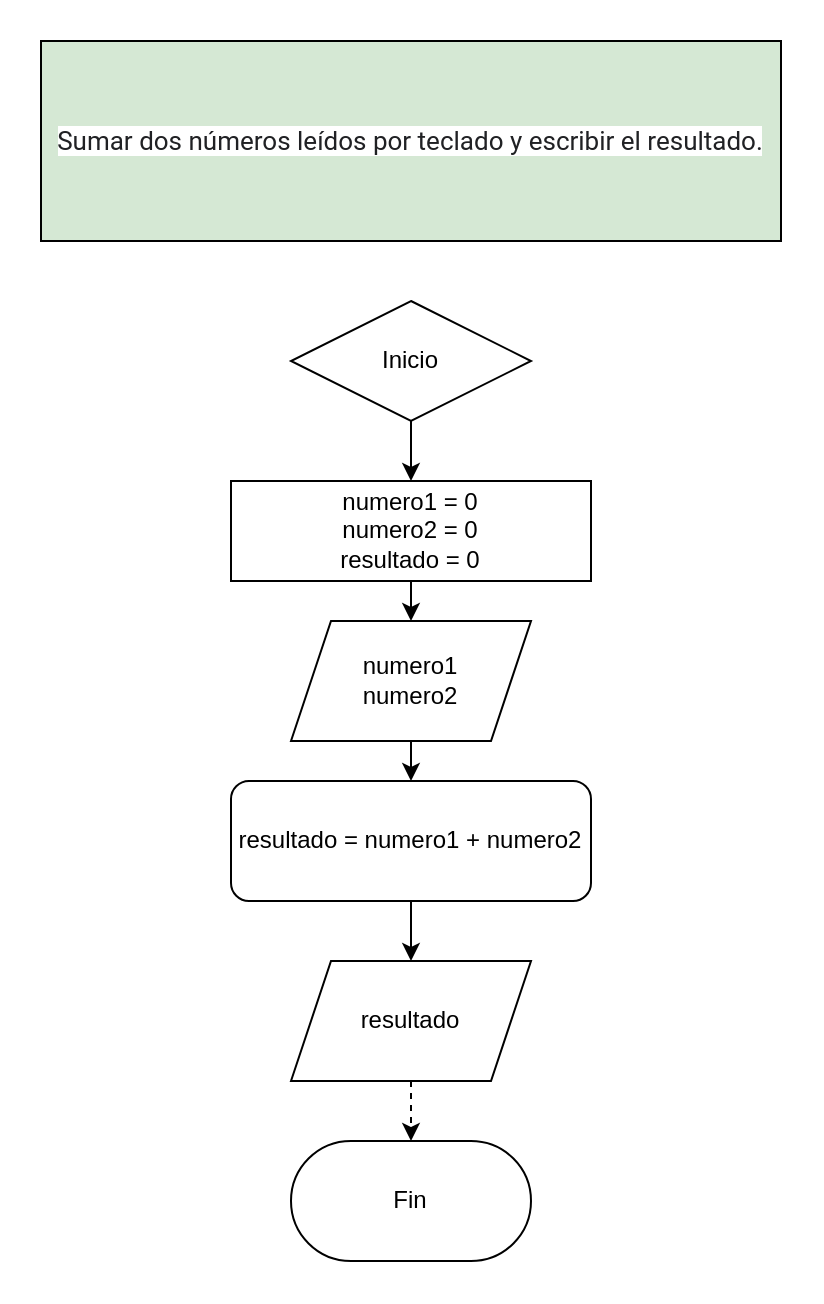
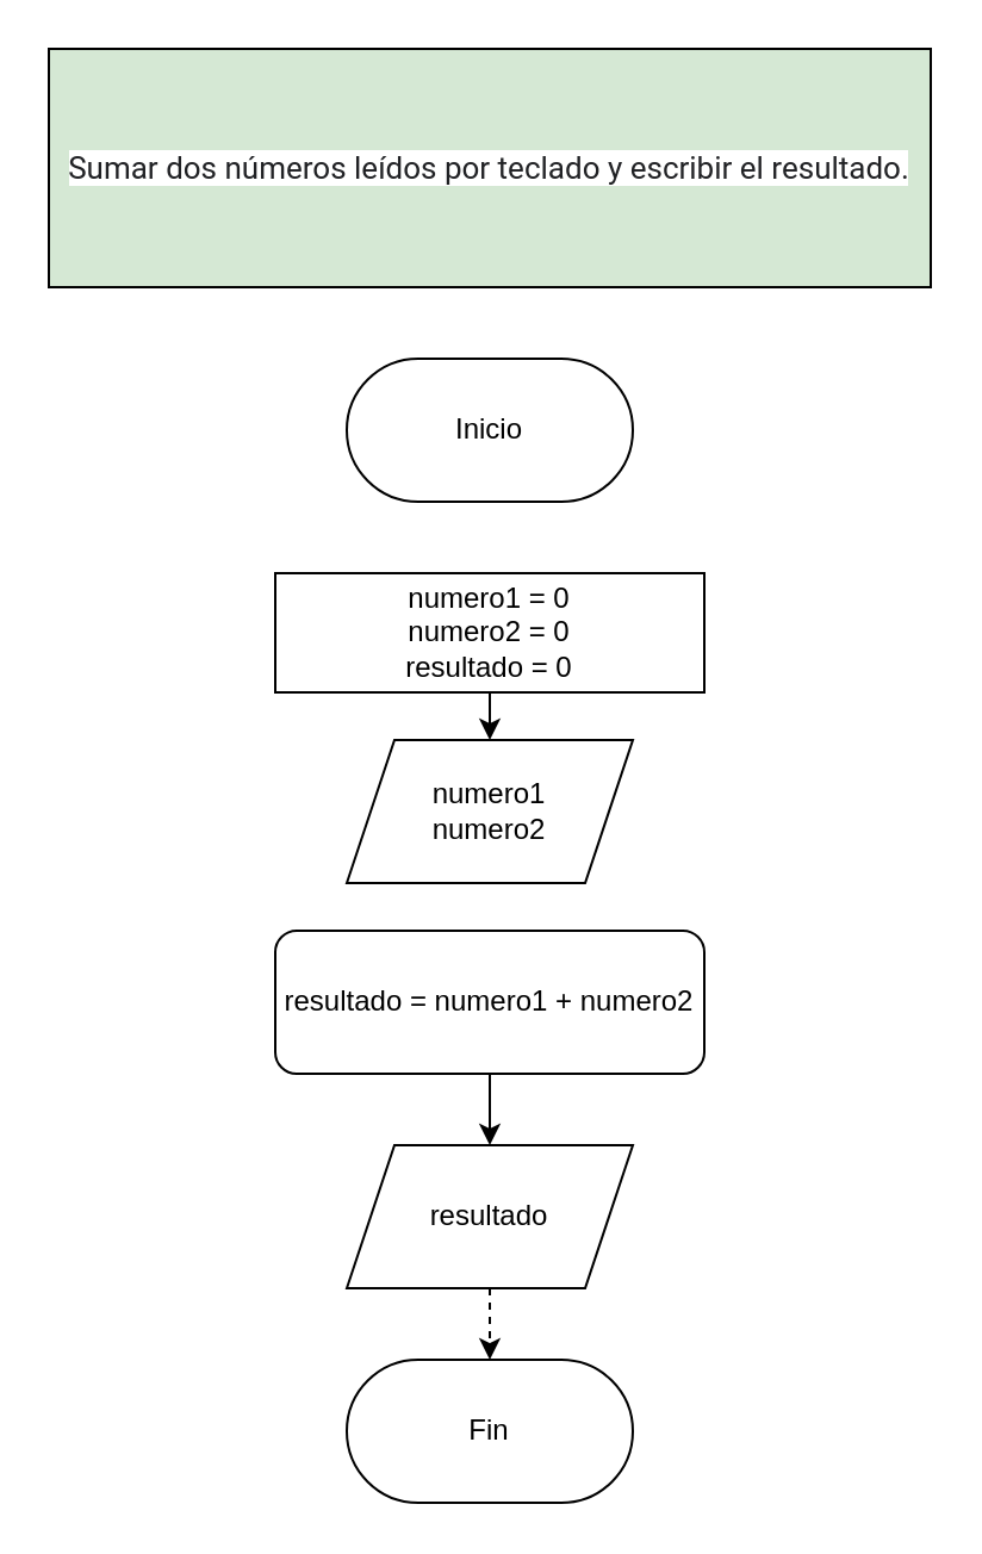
  <mxCell id="0" />
  <mxCell id="1" parent="0" />
  <mxCell id="2" value="&lt;span style=&quot;color: rgb(32 , 33 , 36) ; font-family: &amp;#34;roboto&amp;#34; , &amp;#34;arial&amp;#34; , sans-serif ; font-size: 13px ; text-align: left ; background-color: rgb(255 , 255 , 255)&quot;&gt;Sumar dos números leídos por teclado y escribir el resultado.&lt;/span&gt;" style="rounded=0;whiteSpace=wrap;html=1;fillColor=#d5e8d4;" parent="1" vertex="1"><mxGeometry x="20" y="20" width="370" height="100" as="geometry" /></mxCell>
- <mxCell id="3" style="edgeStyle=orthogonalEdgeStyle;rounded=0;orthogonalLoop=1;jettySize=auto;html=1;exitX=0.5;exitY=1;exitDx=0;exitDy=0;entryX=0.5;entryY=0;entryDx=0;entryDy=0;" parent="1" source="4" target="6" edge="1"><mxGeometry relative="1" as="geometry" /></mxCell>
- <mxCell id="4" value="Inicio" style="rhombus;whiteSpace=wrap;html=1;arcSize=50;" parent="1" vertex="1"><mxGeometry x="145" y="150" width="120" height="60" as="geometry" /></mxCell>
+ <mxCell id="4" value="Inicio" style="rounded=1;whiteSpace=wrap;html=1;arcSize=50;" parent="1" vertex="1"><mxGeometry x="145" y="150" width="120" height="60" as="geometry" /></mxCell>
  <mxCell id="5" style="edgeStyle=orthogonalEdgeStyle;rounded=0;orthogonalLoop=1;jettySize=auto;html=1;exitX=0.5;exitY=1;exitDx=0;exitDy=0;entryX=0.5;entryY=0;entryDx=0;entryDy=0;" parent="1" source="6" target="13" edge="1"><mxGeometry relative="1" as="geometry" /></mxCell>
  <mxCell id="6" value="numero1 = 0&lt;br&gt;numero2 = 0&lt;br&gt;resultado = 0" style="shape=parallelogram;perimeter=parallelogramPerimeter;whiteSpace=wrap;html=1;fixedSize=1;size=-10;" parent="1" vertex="1"><mxGeometry x="115" y="240" width="180" height="50" as="geometry" /></mxCell>
  <mxCell id="7" style="edgeStyle=orthogonalEdgeStyle;rounded=0;orthogonalLoop=1;jettySize=auto;html=1;exitX=0.5;exitY=1;exitDx=0;exitDy=0;entryX=0.5;entryY=0;entryDx=0;entryDy=0;" parent="1" source="8" target="10" edge="1"><mxGeometry relative="1" as="geometry" /></mxCell>
  <mxCell id="8" value="resultado = numero1 + numero2" style="whiteSpace=wrap;html=1;rounded=1;" parent="1" vertex="1"><mxGeometry x="115" y="390" width="180" height="60" as="geometry" /></mxCell>
  <mxCell id="9" style="edgeStyle=orthogonalEdgeStyle;rounded=0;orthogonalLoop=1;jettySize=auto;html=1;exitX=0.5;exitY=1;exitDx=0;exitDy=0;entryX=0.5;entryY=0;entryDx=0;entryDy=0;dashed=1;" parent="1" source="10" target="11" edge="1"><mxGeometry relative="1" as="geometry" /></mxCell>
  <mxCell id="10" value="resultado" style="shape=parallelogram;perimeter=parallelogramPerimeter;whiteSpace=wrap;html=1;fixedSize=1;" parent="1" vertex="1"><mxGeometry x="145" y="480" width="120" height="60" as="geometry" /></mxCell>
  <mxCell id="11" value="Fin" style="rounded=1;whiteSpace=wrap;html=1;arcSize=50;" parent="1" vertex="1"><mxGeometry x="145" y="570" width="120" height="60" as="geometry" /></mxCell>
- <mxCell id="12" style="edgeStyle=orthogonalEdgeStyle;rounded=0;orthogonalLoop=1;jettySize=auto;html=1;exitX=0.5;exitY=1;exitDx=0;exitDy=0;entryX=0.5;entryY=0;entryDx=0;entryDy=0;" parent="1" source="13" target="8" edge="1"><mxGeometry relative="1" as="geometry" /></mxCell>
  <mxCell id="13" value="numero1&lt;br&gt;numero2&lt;br&gt;" style="shape=parallelogram;perimeter=parallelogramPerimeter;whiteSpace=wrap;html=1;fixedSize=1;" parent="1" vertex="1"><mxGeometry x="145" y="310" width="120" height="60" as="geometry" /></mxCell>
